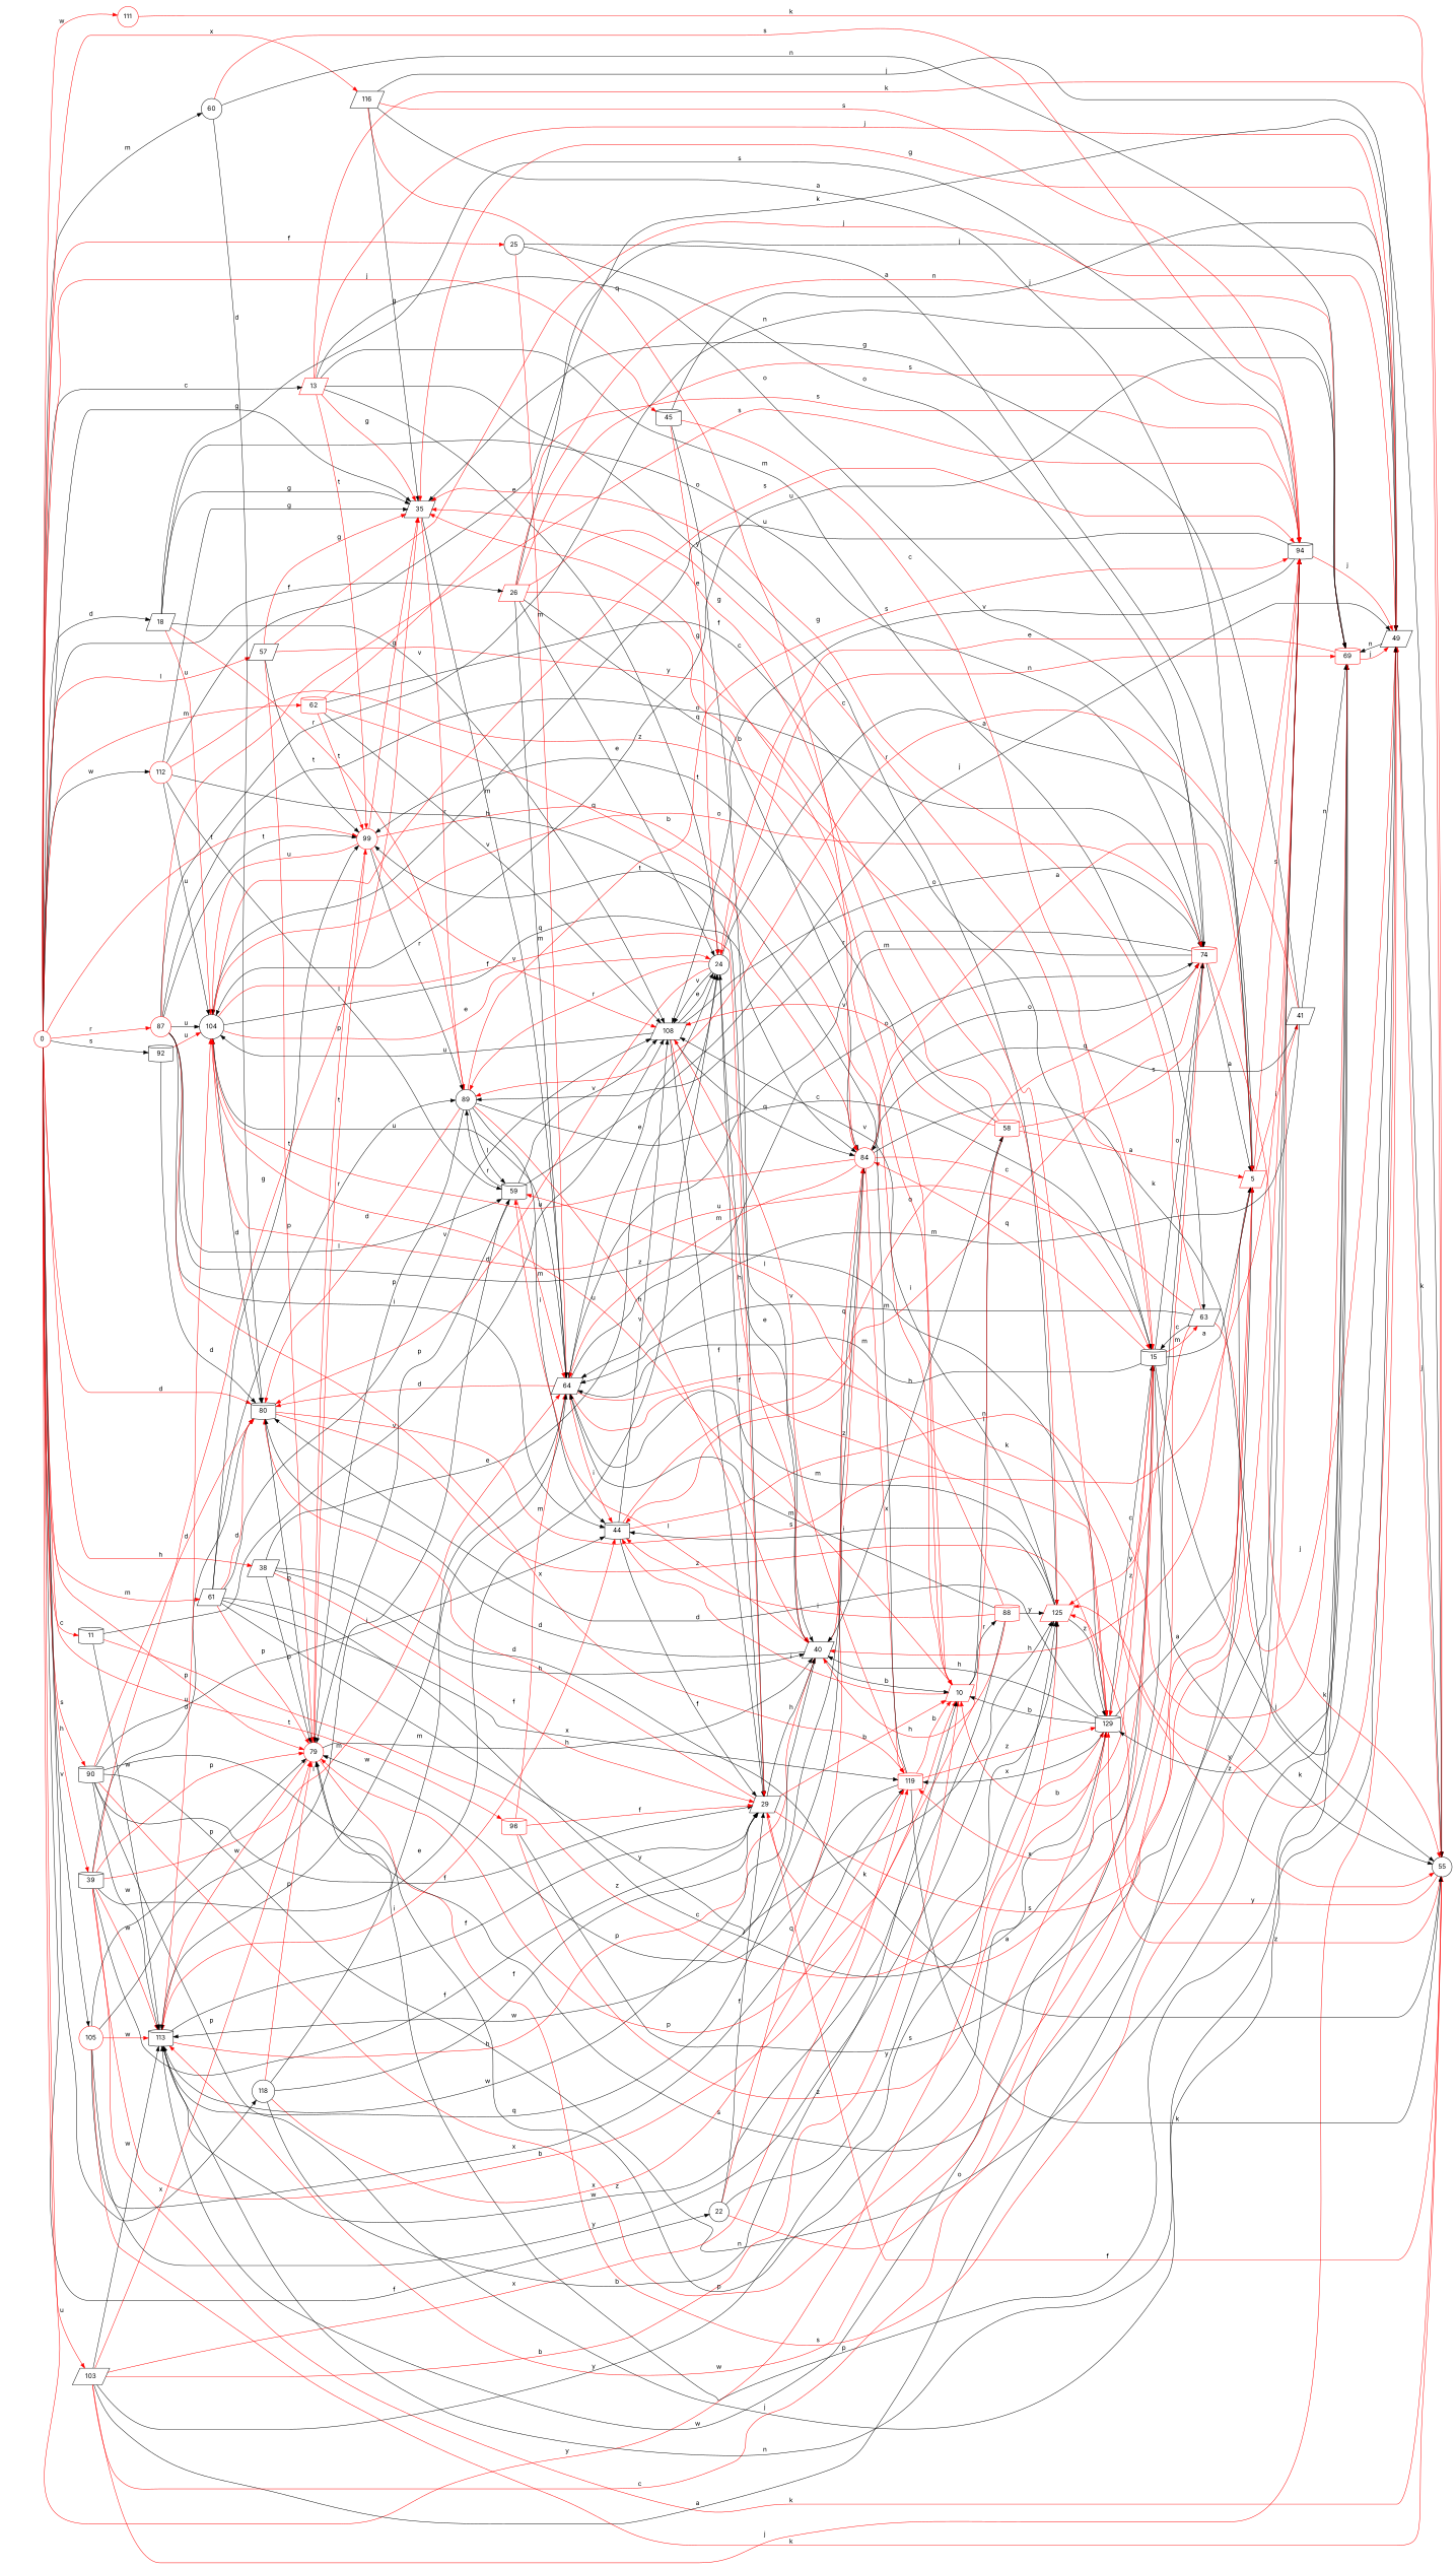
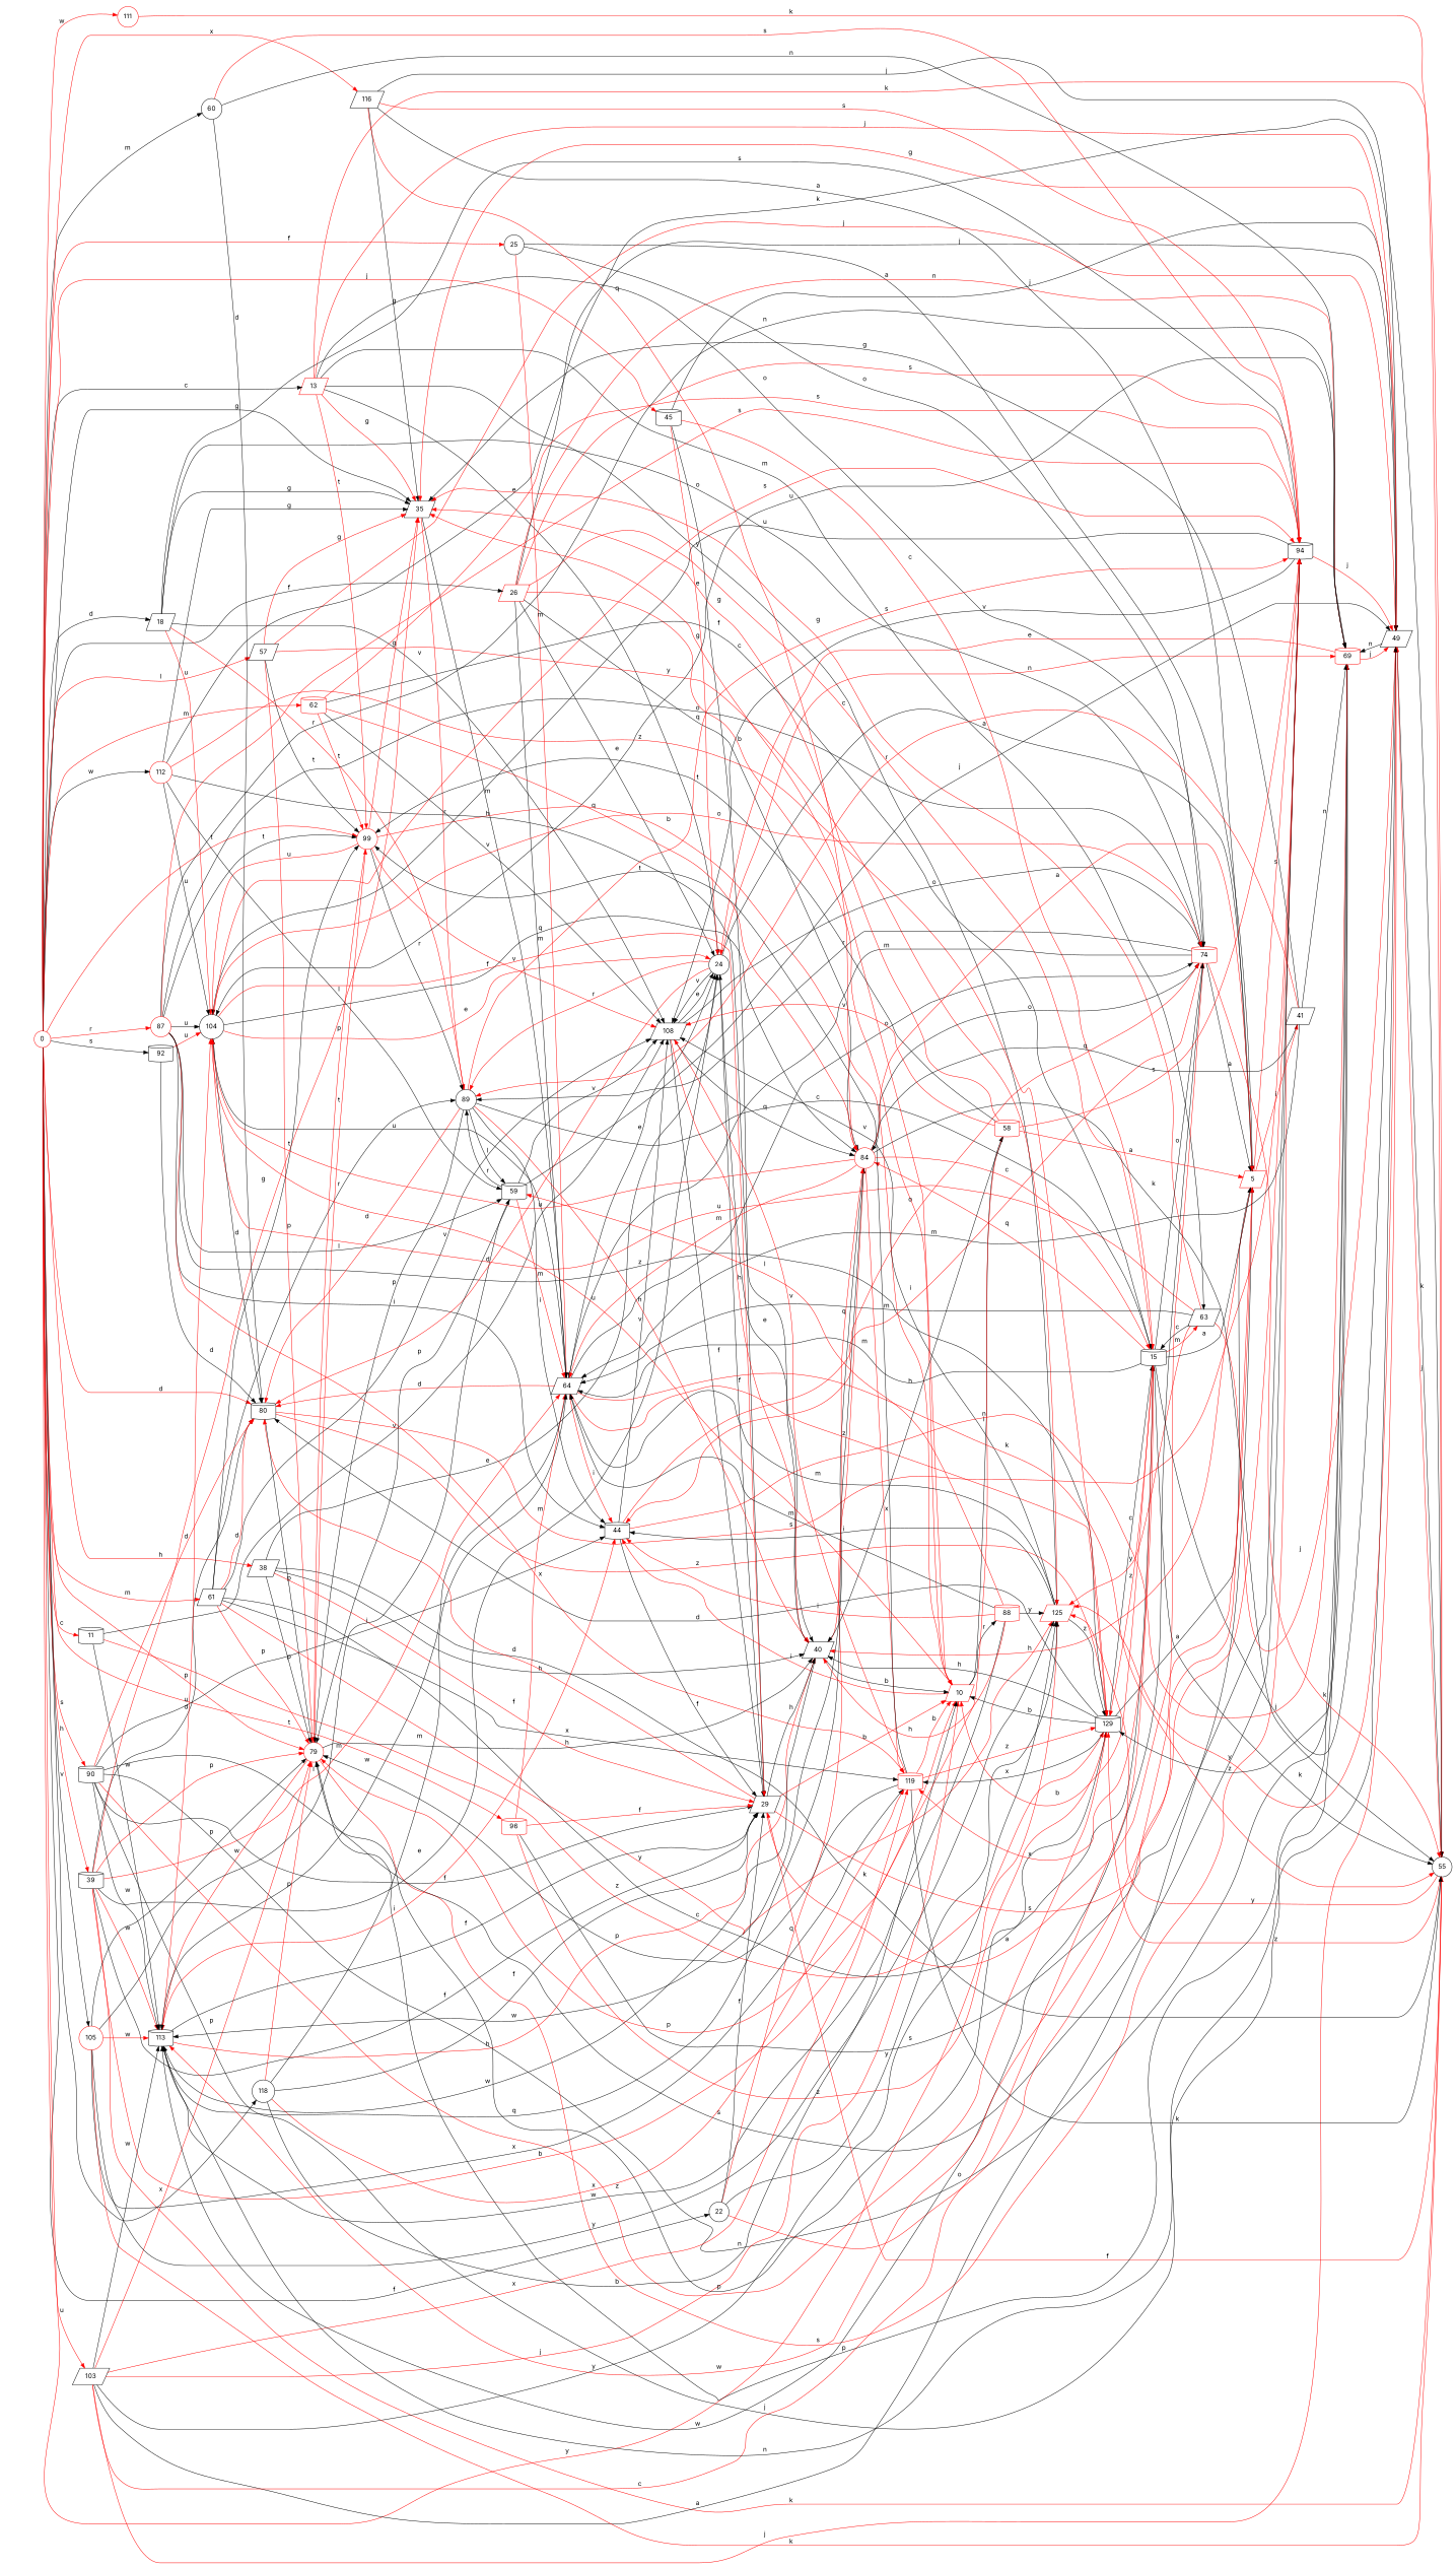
  strict digraph {
    fontname=Inter
    rankdir=LR
    node [color=black fontname=Inter shape=cylinder]
    edge [color=black fontname=Inter]
    0 [color=red shape=circle]
    11
    13 [color=red shape=parallelogram]
    18 [shape=parallelogram]
    n5 [label=80]
    25 [shape=circle]
    26 [color=red shape=parallelogram]
    n8 [label=22 shape=circle]
    35 [shape=parallelogram]
    38 [shape=parallelogram]
    39
    45
    57 [shape=parallelogram]
    60 [shape=circle]
    61 [shape=parallelogram]
    62 [color=red]
    79 [color=red shape=circle]
    87 [color=red shape=circle]
    90
    92
    96 [color=red]
    99 [color=red shape=circle]
    103 [shape=parallelogram]
    105 [color=red shape=circle]
    111 [color=red shape=circle]
    112 [color=red shape=circle]
    116 [shape=parallelogram]
    118 [shape=circle]
    125 [color=red shape=parallelogram]
    113
    108 [shape=parallelogram]
    129
    24 [shape=circle]
    49 [shape=parallelogram]
    55 [shape=circle]
    63 [shape=parallelogram]
    74 [color=red]
    94
    104 [shape=circle]
    89 [shape=circle]
    5 [color=red shape=parallelogram]
    64 [shape=parallelogram]
    10 [color=red shape=parallelogram]
    15
    84 [color=red shape=circle]
    69 [color=red]
    29 [shape=parallelogram]
    40 [shape=parallelogram]
    119 [color=red]
    44
    59
    41 [shape=parallelogram]
    58 [color=red]
    88 [color=red]
    0 -> 11 [color=red label=c]
    0 -> 13 [label=c]
    0 -> 18 [label=d]
    0 -> n5 [color=red label=d]
    0 -> 25 [color=red label=f]
    0 -> 26 [label=f]
    0 -> n8 [label=f]
    0 -> 35 [label=g]
    0 -> 38 [color=red label=h]
    0 -> 39 [color=red label=h]
    0 -> 45 [color=red label=j]
    0 -> 57 [color=red label=l]
    0 -> 60 [label=m]
    0 -> 61 [color=red label=m]
    0 -> 62 [color=red label=m]
    0 -> 79 [color=red label=p]
    0 -> 87 [color=red label=r]
    0 -> 90 [color=red label=s]
    0 -> 92 [label=s]
    0 -> 96 [color=red label=t]
    0 -> 99 [color=red label=t]
    0 -> 103 [color=red label=u]
    0 -> 105 [label=v]
    0 -> 111 [color=red label=w]
    0 -> 112 [label=w]
    0 -> 116 [color=red label=x]
    0 -> 118 [label=x]
    0 -> 125 [color=red label=y]
    11 -> 113 [label=w]
    11 -> 108 [label=v]
    11 -> 129 [color=red label=z]
    13 -> 35 [color=red label=g]
    13 -> 99 [color=red label=t]
    13 -> 125 [label=y]
    13 -> 24 [label=e]
    13 -> 49 [color=red label=j]
    13 -> 55 [color=red label=k]
    13 -> 63 [label=m]
    13 -> 74 [label=o]
    18 -> 35 [label=g]
    18 -> 108 [label=v]
    18 -> 74 [label=o]
    18 -> 94 [label=s]
    18 -> 104 [color=red label=u]
    18 -> 89 [color=red label=r]
    n5 -> 79 [label=p]
    n5 -> 129 [color=red label=z]
    n5 -> 94 [color=red label=s]
    25 -> 74 [label=o]
    25 -> 5 [label=a]
    25 -> 64 [color=red label=m]
    26 -> 24 [label=e]
    26 -> 49 [label=j]
    26 -> 94 [color=red label=s]
    26 -> 64 [label=m]
    26 -> 10 [color=red label=b]
    26 -> 15 [color=red label=c]
    26 -> 84 [label=q]
    26 -> 69 [color=red label=n]
    n8 -> 125 [label=y]
    n8 -> 74 [color=red label=o]
    n8 -> 84 [color=red label=q]
    n8 -> 29 [label=f]
    35 -> 89 [color=red label=r]
    35 -> 64 [label=m]
    38 -> 79 [label=p]
    38 -> 24 [label=e]
    38 -> 55 [label=k]
    38 -> 29 [color=red label=f]
    38 -> 40 [label=h]
    39 -> n5 [label=d]
    39 -> 35 [color=red label=g]
    39 -> 79 [color=red label=p]
    39 -> 113 [color=red label=w]
    39 -> 24 [label=e]
    39 -> 55 [color=red label=k]
    39 -> 64 [color=red label=m]
    39 -> 10 [color=red label=b]
    39 -> 29 [label=f]
    45 -> 24 [color=red label=e]
    45 -> 49 [label=j]
    45 -> 15 [color=red label=c]
    45 -> 29 [label=f]
    57 -> 35 [color=red label=g]
    57 -> 79 [color=red label=p]
    57 -> 99 [label=t]
    57 -> 125 [color=red label=y]
    57 -> 49 [color=red label=j]
    60 -> n5 [label=d]
    60 -> 94 [color=red label=s]
    60 -> 69 [label=n]
    61 -> n5 [color=red label=d]
    61 -> 79 [color=red label=p]
    61 -> 99 [label=t]
-   61 -> 125 [label=y]
+   61 -> 125 [color=red label=y]
    61 -> 108 [label=v]
    61 -> 89 [label=r]
    61 -> 15 [label=c]
    61 -> 119 [label=x]
    62 -> 99 [color=red label=t]
    62 -> 108 [label=v]
    62 -> 94 [color=red label=s]
    62 -> 15 [label=c]
    62 -> 84 [color=red label=q]
    79 -> 99 [color=red label=t]
    79 -> 113 [color=red label=w]
    79 -> 94 [color=red label=s]
    79 -> 40 [label=h]
    87 -> 99 [label=t]
    87 -> 129 [label=z]
    87 -> 74 [label=o]
    87 -> 94 [color=red label=s]
    87 -> 104 [label=u]
    87 -> 69 [label=n]
    87 -> 119 [color=red label=x]
    87 -> 44 [label=i]
    87 -> 59 [label=l]
    90 -> n5 [color=red label=d]
    90 -> 113 [label=w]
    90 -> 129 [color=red label=z]
    90 -> 49 [label=j]
    90 -> 94 [label=s]
    90 -> 69 [label=n]
    90 -> 29 [label=f]
    90 -> 44 [label=i]
    92 -> n5 [label=d]
    92 -> 104 [color=red label=u]
    96 -> 129 [color=red label=z]
    96 -> 94 [label=s]
    96 -> 64 [color=red label=m]
    96 -> 29 [color=red label=f]
    99 -> 35 [color=red label=g]
    99 -> 79 [color=red label=p]
    99 -> 108 [color=red label=v]
    99 -> 104 [color=red label=u]
    99 -> 89 [label=r]
    99 -> 10 [color=red label=b]
    103 -> 79 [color=red label=p]
    103 -> 125 [label=y]
    103 -> 113 [label=w]
    103 -> 49 [color=red label=j]
    103 -> 5 [label=a]
-   103 -> 10 [color=red label=b]
+   103 -> 10 [color=red label=j]
    103 -> 15 [color=red label=c]
    103 -> 119 [color=red label=x]
    105 -> 79 [label=p]
    105 -> 125 [label=y]
    105 -> 113 [color=red label=w]
    105 -> 55 [color=red label=k]
    105 -> 119 [label=x]
    105 -> 59 [label=l]
    111 -> 55 [color=red label=k]
    112 -> 35 [label=g]
    112 -> 129 [color=red label=z]
    112 -> 55 [label=k]
    112 -> 104 [label=u]
    112 -> 40 [label=h]
    112 -> 59 [label=l]
    116 -> 35 [label=g]
    116 -> 49 [label=j]
    116 -> 94 [color=red label=s]
    116 -> 5 [label=a]
    116 -> 84 [color=red label=q]
    118 -> 79 [color=red label=p]
    118 -> 64 [label=m]
    118 -> 10 [label=b]
    118 -> 29 [label=f]
    118 -> 119 [color=red label=x]
    125 -> 108 [label=v]
    125 -> 129 [label=z]
    125 -> 64 [label=m]
    125 -> 44 [label=i]
    113 -> 104 [color=red label=u]
    113 -> 84 [label=q]
    113 -> 69 [label=n]
    113 -> 29 [label=f]
    113 -> 40 [color=red label=h]
    113 -> 44 [color=red label=i]
    108 -> 24 [label=e]
    108 -> 74 [label=o]
-   108 -> 104 [label=u]
    108 -> 84 [label=q]
    108 -> 29 [label=f]
    108 -> 40 [color=red label=h]
    129 -> n5 [label=d]
    129 -> 79 [label=p]
    129 -> 5 [label=a]
    129 -> 10 [label=b]
    129 -> 15 [label=c]
    129 -> 40 [label=h]
    129 -> 119 [label=x]
    24 -> n5 [color=red label=d]
    24 -> 108 [label=v]
    24 -> 89 [color=red label=r]
    24 -> 5 [label=a]
    24 -> 69 [color=red label=n]
    24 -> 29 [label=f]
    49 -> 35 [color=red label=g]
    49 -> 125 [color=red label=y]
    49 -> 55 [label=k]
    49 -> 69 [label=n]
    55 -> 125 [color=red label=y]
    55 -> 129 [color=red label=z]
    55 -> 49 [color=red label=j]
    55 -> 29 [color=red label=f]
    63 -> 35 [color=red label=g]
    63 -> 125 [color=red label=y]
    63 -> 49 [color=red label=j]
    63 -> 104 [color=red label=u]
    63 -> 64 [label=m]
    63 -> 15 [label=c]
    74 -> 113 [label=w]
    74 -> 55 [color=red label=k]
    74 -> 89 [label=r]
    74 -> 5 [label=a]
    74 -> 64 [label=m]
    74 -> 44 [color=red label=i]
    94 -> 108 [label=v]
    94 -> 49 [color=red label=j]
    94 -> 104 [label=u]
    104 -> n5 [label=d]
    104 -> 24 [color=red label=e]
    104 -> 74 [color=red label=o]
    104 -> 94 [color=red label=s]
    104 -> 84 [label=q]
    104 -> 29 [color=red label=f]
    89 -> n5 [color=red label=d]
    89 -> 79 [label=p]
    89 -> 94 [color=red label=s]
    89 -> 15 [label=c]
    89 -> 40 [color=red label=h]
    89 -> 44 [label=i]
    89 -> 59 [label=l]
    5 -> 113 [color=red label=w]
    5 -> 94 [color=red label=s]
    5 -> 40 [color=red label=h]
    5 -> 41 [color=red label=i]
    64 -> n5 [color=red label=d]
    64 -> 113 [label=w]
    64 -> 129 [color=red label=z]
    64 -> 24 [label=e]
    64 -> 55 [color=red label=k]
    64 -> 74 [label=o]
    64 -> 104 [label=u]
    64 -> 44 [color=red label=i]
    10 -> 35 [color=red label=g]
    10 -> 104 [color=red label=u]
    10 -> 44 [color=red label=i]
    10 -> 58 [label=l]
    10 -> 88 [label=r]
    15 -> 129 [color=red label=z]
    15 -> 49 [label=j]
    15 -> 55 [label=k]
    15 -> 63 [color=red label=m]
    15 -> 74 [label=o]
    15 -> 5 [label=a]
    15 -> 64 [label=m]
    15 -> 10 [color=red label=b]
    15 -> 84 [color=red label=q]
    15 -> 119 [color=red label=x]
    84 -> 113 [label=w]
    84 -> 55 [label=k]
    84 -> 74 [label=o]
    84 -> 104 [color=red label=u]
    84 -> 5 [color=red label=a]
    84 -> 64 [color=red label=m]
    84 -> 15 [color=red label=c]
    84 -> 119 [color=red label=x]
    69 -> 79 [label=p]
    69 -> 129 [label=z]
    69 -> 24 [color=red label=e]
    69 -> 49 [color=red label=j]
    69 -> 104 [label=u]
    29 -> n5 [color=red label=d]
    29 -> 94 [color=red label=s]
    29 -> 5 [color=red label=a]
    29 -> 10 [color=red label=b]
    29 -> 40 [label=h]
-   40 -> n5 [label=d]
    40 -> 113 [label=w]
    40 -> 24 [label=e]
    40 -> 10 [label=b]
    40 -> 84 [color=red label=q]
-   40 -> 59 [color=red label=l]
    119 -> 79 [label=p]
    119 -> 99 [label=t]
    119 -> 108 [color=red label=v]
    119 -> 129 [color=red label=z]
    119 -> 55 [label=k]
    119 -> 10 [color=red label=b]
    44 -> 108 [label=v]
    44 -> 74 [color=red label=o]
    44 -> 69 [color=red label=n]
    44 -> 29 [label=f]
    59 -> 79 [label=p]
    59 -> 108 [label=v]
    59 -> 49 [label=j]
    59 -> 89 [label=r]
    59 -> 64 [color=red label=m]
    41 -> 35 [label=g]
    41 -> 89 [color=red label=r]
    41 -> 64 [label=m]
    41 -> 84 [label=q]
    41 -> 69 [label=n]
    58 -> 35 [color=red label=g]
    58 -> 79 [color=red label=p]
    58 -> 99 [label=t]
    58 -> 108 [color=red label=v]
    58 -> 94 [color=red label=s]
    58 -> 5 [color=red label=a]
    58 -> 40 [label=h]
    88 -> 125 [label=y]
    88 -> 113 [label=w]
    88 -> 64 [label=m]
    88 -> 40 [color=red label=h]
    88 -> 44 [color=red label=i]
    88 -> 59 [color=red label=l]
  }
